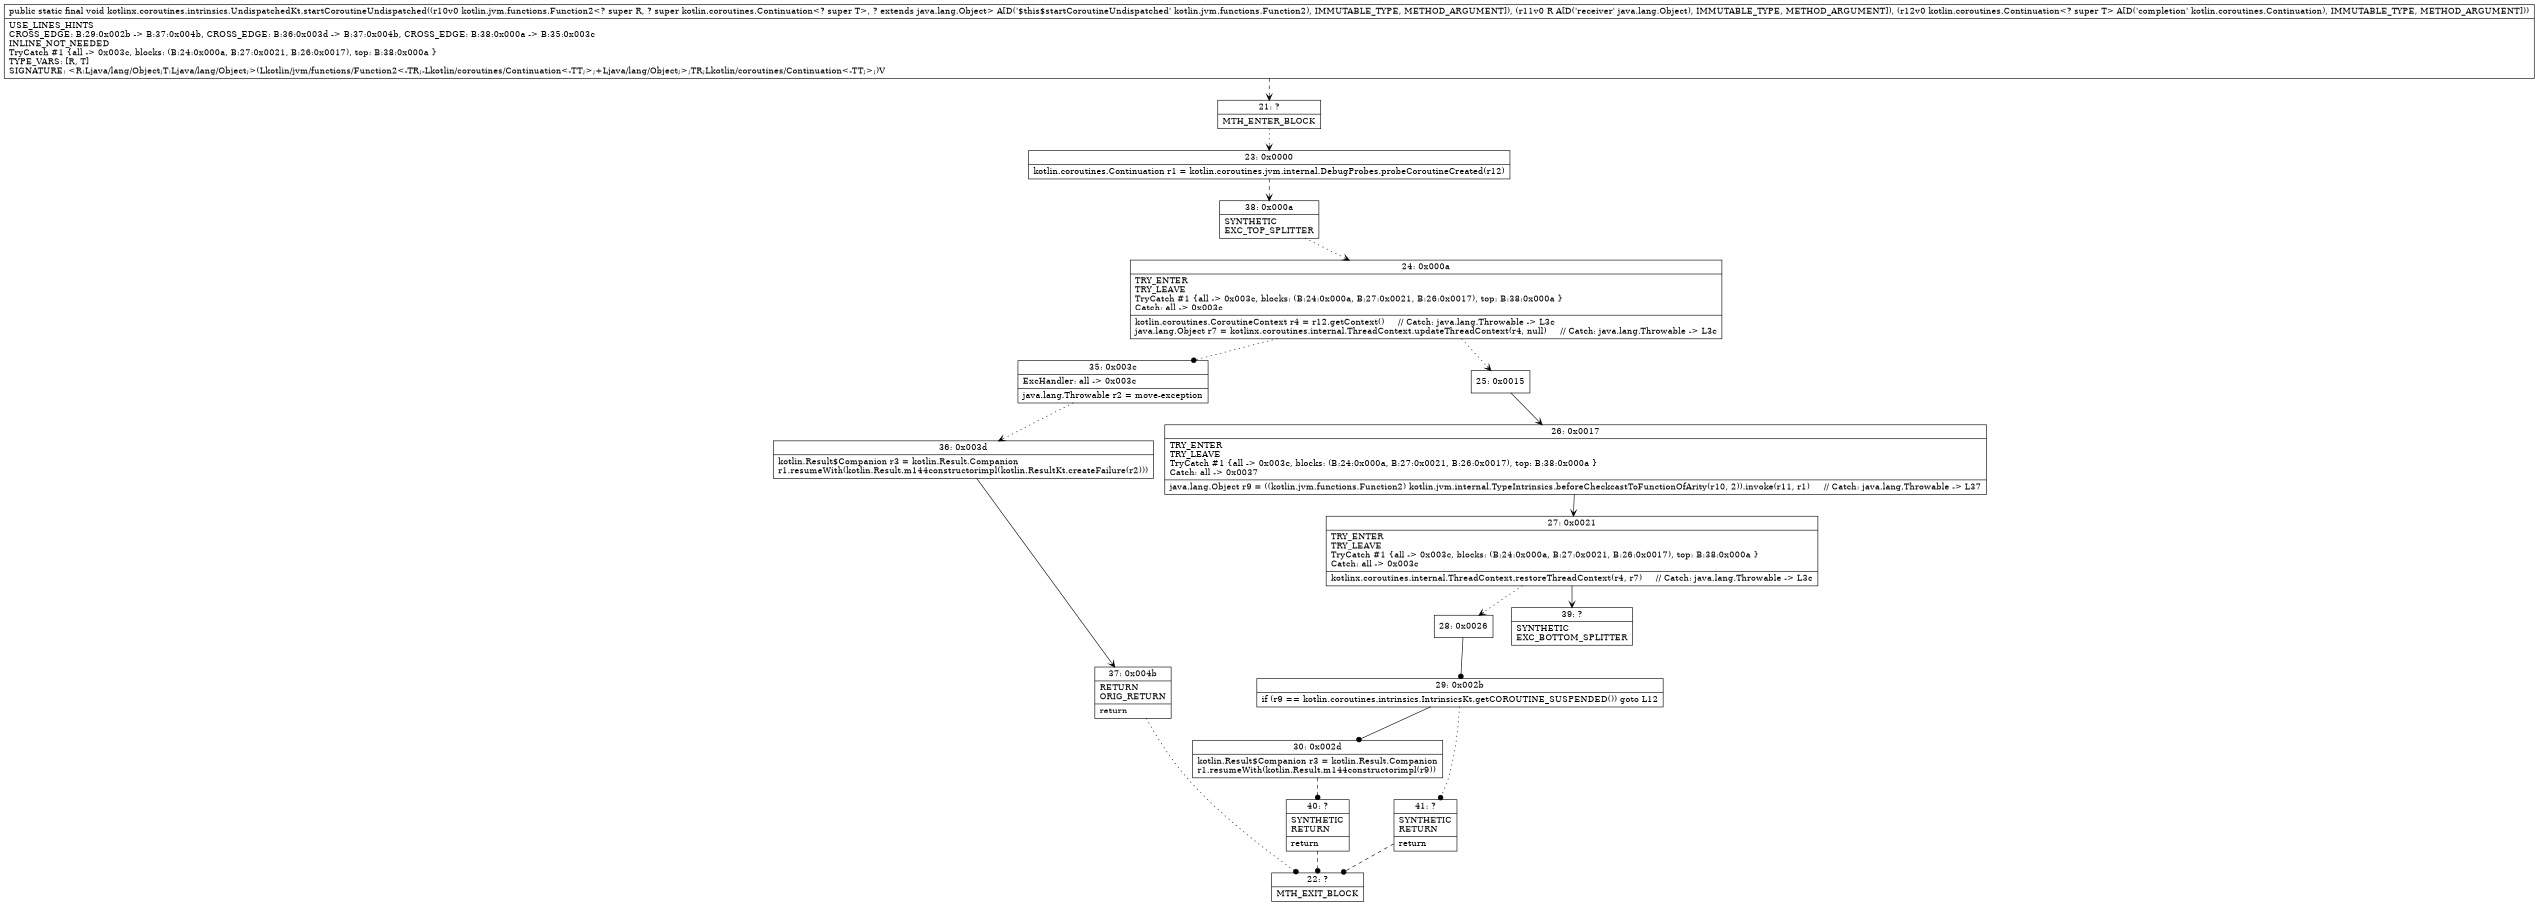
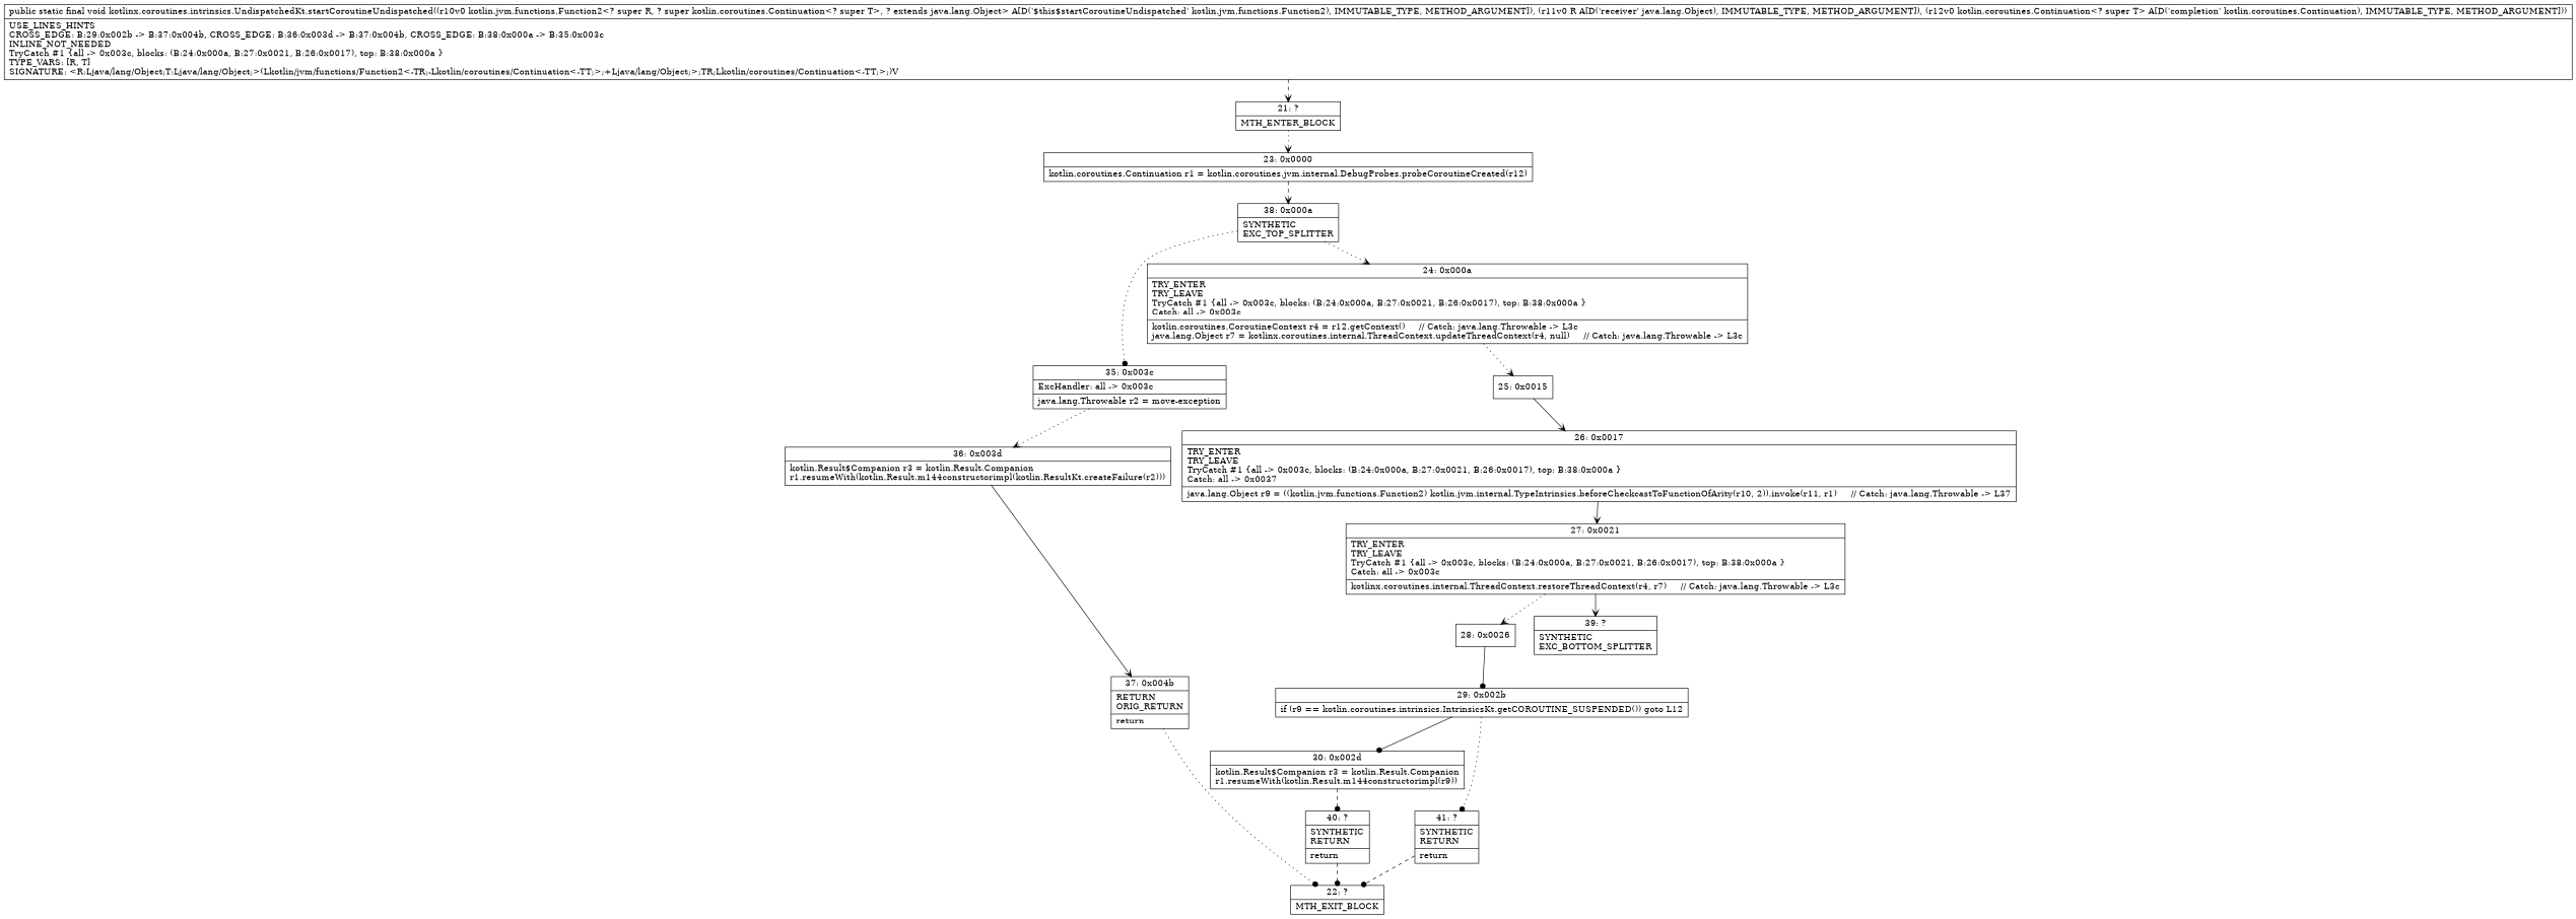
  digraph {
    node [shape=record]
    edge [arrowhead=vee style=dotted]
    n1 [label="{21\:\ ?|MTH_ENTER_BLOCK\l}"]
    n2 [label="{23\:\ 0x0000|kotlin.coroutines.Continuation r1 = kotlin.coroutines.jvm.internal.DebugProbes.probeCoroutineCreated(r12)\l}"]
    n3 [label="{38\:\ 0x000a|SYNTHETIC\lEXC_TOP_SPLITTER\l}"]
    n4 [label="{24\:\ 0x000a|TRY_ENTER\lTRY_LEAVE\lTryCatch #1 \{all \-\> 0x003c, blocks: (B:24:0x000a, B:27:0x0021, B:26:0x0017), top: B:38:0x000a \}\lCatch: all \-\> 0x003c\l|kotlin.coroutines.CoroutineContext r4 = r12.getContext()     \/\/ Catch: java.lang.Throwable \-\> L3c\ljava.lang.Object r7 = kotlinx.coroutines.internal.ThreadContext.updateThreadContext(r4, null)     \/\/ Catch: java.lang.Throwable \-\> L3c\l}"]
    n5 [label="{35\:\ 0x003c|ExcHandler: all \-\> 0x003c\l|java.lang.Throwable r2 = move\-exception\l}"]
    n6 [label="{25\:\ 0x0015}"]
    n7 [label="{36\:\ 0x003d|kotlin.Result$Companion r3 = kotlin.Result.Companion\lr1.resumeWith(kotlin.Result.m144constructorimpl(kotlin.ResultKt.createFailure(r2)))\l}"]
    n8 [label="{26\:\ 0x0017|TRY_ENTER\lTRY_LEAVE\lTryCatch #1 \{all \-\> 0x003c, blocks: (B:24:0x000a, B:27:0x0021, B:26:0x0017), top: B:38:0x000a \}\lCatch: all \-\> 0x0037\l|java.lang.Object r9 = ((kotlin.jvm.functions.Function2) kotlin.jvm.internal.TypeIntrinsics.beforeCheckcastToFunctionOfArity(r10, 2)).invoke(r11, r1)     \/\/ Catch: java.lang.Throwable \-\> L37\l}"]
    n9 [label="{27\:\ 0x0021|TRY_ENTER\lTRY_LEAVE\lTryCatch #1 \{all \-\> 0x003c, blocks: (B:24:0x000a, B:27:0x0021, B:26:0x0017), top: B:38:0x000a \}\lCatch: all \-\> 0x003c\l|kotlinx.coroutines.internal.ThreadContext.restoreThreadContext(r4, r7)     \/\/ Catch: java.lang.Throwable \-\> L3c\l}"]
    n10 [label="{28\:\ 0x0026}"]
    n11 [label="{39\:\ ?|SYNTHETIC\lEXC_BOTTOM_SPLITTER\l}"]
    n12 [label="{29\:\ 0x002b|if (r9 == kotlin.coroutines.intrinsics.IntrinsicsKt.getCOROUTINE_SUSPENDED()) goto L12\l}"]
    n13 [label="{30\:\ 0x002d|kotlin.Result$Companion r3 = kotlin.Result.Companion\lr1.resumeWith(kotlin.Result.m144constructorimpl(r9))\l}"]
    n14 [label="{41\:\ ?|SYNTHETIC\lRETURN\l|return\l}"]
    n15 [label="{40\:\ ?|SYNTHETIC\lRETURN\l|return\l}"]
    n16 [label="{22\:\ ?|MTH_EXIT_BLOCK\l}"]
    n17 [label="{37\:\ 0x004b|RETURN\lORIG_RETURN\l|return\l}"]
    n18 [label="{public static final void kotlinx.coroutines.intrinsics.UndispatchedKt.startCoroutineUndispatched((r10v0 kotlin.jvm.functions.Function2\<? super R, ? super kotlin.coroutines.Continuation\<? super T\>, ? extends java.lang.Object\> A[D('$this$startCoroutineUndispatched' kotlin.jvm.functions.Function2), IMMUTABLE_TYPE, METHOD_ARGUMENT]), (r11v0 R A[D('receiver' java.lang.Object), IMMUTABLE_TYPE, METHOD_ARGUMENT]), (r12v0 kotlin.coroutines.Continuation\<? super T\> A[D('completion' kotlin.coroutines.Continuation), IMMUTABLE_TYPE, METHOD_ARGUMENT]))  | USE_LINES_HINTS\lCROSS_EDGE: B:29:0x002b \-\> B:37:0x004b, CROSS_EDGE: B:36:0x003d \-\> B:37:0x004b, CROSS_EDGE: B:38:0x000a \-\> B:35:0x003c\lINLINE_NOT_NEEDED\lTryCatch #1 \{all \-\> 0x003c, blocks: (B:24:0x000a, B:27:0x0021, B:26:0x0017), top: B:38:0x000a \}\lTYPE_VARS: [R, T]\lSIGNATURE: \<R:Ljava\/lang\/Object;T:Ljava\/lang\/Object;\>(Lkotlin\/jvm\/functions\/Function2\<\-TR;\-Lkotlin\/coroutines\/Continuation\<\-TT;\>;+Ljava\/lang\/Object;\>;TR;Lkotlin\/coroutines\/Continuation\<\-TT;\>;)V\l}"]
    n1 -> n2
    n2 -> n3 [style=dashed]
    n3 -> n4
-   n4 -> n5 [arrowhead=dot]
+   n3 -> n5 [arrowhead=dot]
    n4 -> n6
    n5 -> n7
    n6 -> n8 [style=solid]
    n7 -> n17 [style=solid]
    n8 -> n9 [style=solid]
    n9 -> n10
    n9 -> n11 [style=solid]
    n10 -> n12 [arrowhead=dot style=solid]
    n12 -> n13 [arrowhead=dot style=solid]
    n12 -> n14 [arrowhead=dot]
    n13 -> n15 [arrowhead=dot style=dashed]
    n14 -> n16 [arrowhead=dot style=dashed]
    n15 -> n16 [arrowhead=dot style=dashed]
    n17 -> n16 [arrowhead=dot]
    n18 -> n1 [style=dashed]
  }
